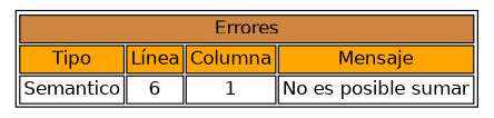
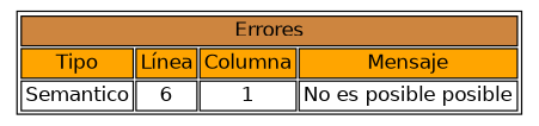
  digraph {
-   n1 [fontname=Helvetica label=<<table>     <tr><td colspan="4" bgcolor="Peru">Errores</td></tr>     <tr><td bgcolor="orange">Tipo</td><td bgcolor="orange">Línea</td><td bgcolor="orange">Columna</td><td bgcolor="orange">Mensaje</td></tr>    <tr><td>Semantico</td><td>6</td><td>1</td><td>No es posible sumar</td></tr>   </table>> shape=none]
+   n1 [fontname=Helvetica label=<<table>     <tr><td colspan="4" bgcolor="Peru">Errores</td></tr>     <tr><td bgcolor="orange">Tipo</td><td bgcolor="orange">Línea</td><td bgcolor="orange">Columna</td><td bgcolor="orange">Mensaje</td></tr>    <tr><td>Semantico</td><td>6</td><td>1</td><td>No es posible posible</td></tr>   </table>> shape=none]
  }
